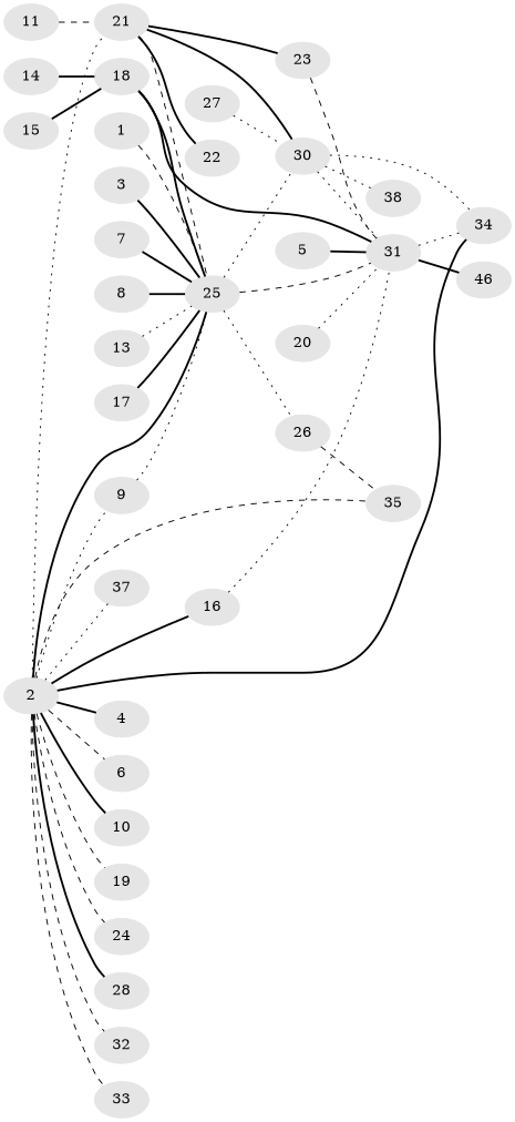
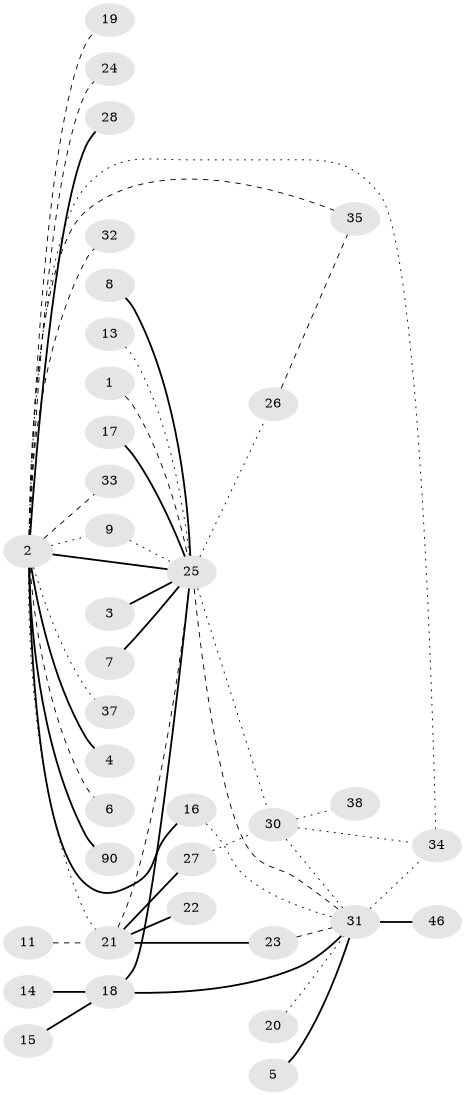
  graph {
    rankdir=LR
    node [color=gray90 style=filled]
    edge [style=bold weight=1.0]
    1
    25
    31
    30
    26
    2
    4
    6
    9
-   10
+   10 [label=90]
    16
    19
    21
    24
    28
    32
    33
    34
    35
    37
    22
    23
    n23 [label=46]
    3
    5
    7
    8
    11
    13
    14
    18
    15
    17
    20
    38
    27
    1 -- 25 [style=dashed]
    25 -- 31 [style=dashed]
    25 -- 30 [style=dotted]
    25 -- 26 [style=dotted]
    31 -- 34 [style=dotted]
    31 -- n23
    30 -- 31 [style=dotted]
    30 -- 34 [style=dotted]
    30 -- 38 [style=dotted]
    26 -- 35 [style=dashed]
    2 -- 25
    2 -- 4
    2 -- 6 [style=dashed]
    2 -- 9 [style=dotted]
    2 -- 10
    2 -- 16
    2 -- 19 [style=dashed]
    2 -- 21 [style=dotted]
    2 -- 24 [style=dashed]
    2 -- 28
    2 -- 32 [style=dashed]
    2 -- 33 [style=dashed]
-   2 -- 34
+   2 -- 34 [style=dotted]
    2 -- 35 [style=dashed]
    2 -- 37 [style=dotted weight=2.0]
    9 -- 25 [style=dotted]
    16 -- 31 [style=dotted]
    21 -- 25 [style=dashed]
-   21 -- 30
+   21 -- 27
    21 -- 22
    21 -- 23
    23 -- 31 [style=dashed]
    3 -- 25
    5 -- 31
    7 -- 25
    8 -- 25
    11 -- 21 [style=dashed]
    13 -- 25 [style=dotted]
    14 -- 18
    18 -- 25
    18 -- 31
    15 -- 18
    17 -- 25
    20 -- 31 [style=dotted]
    27 -- 30 [style=dotted]
  }
